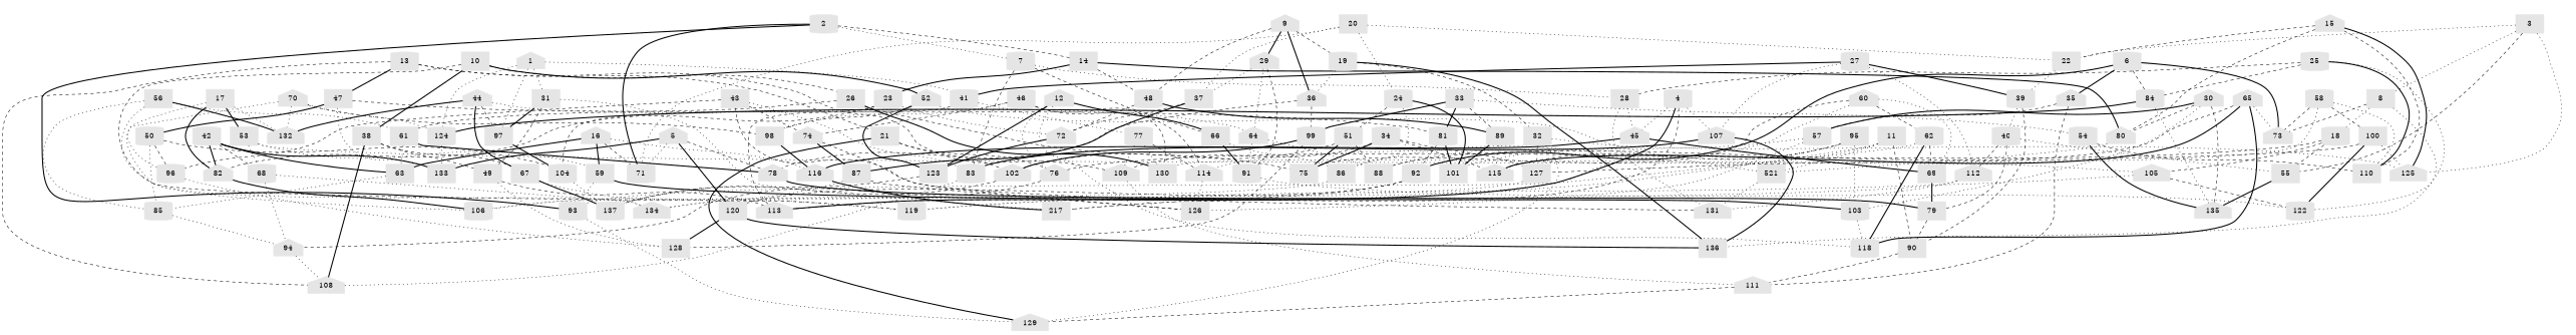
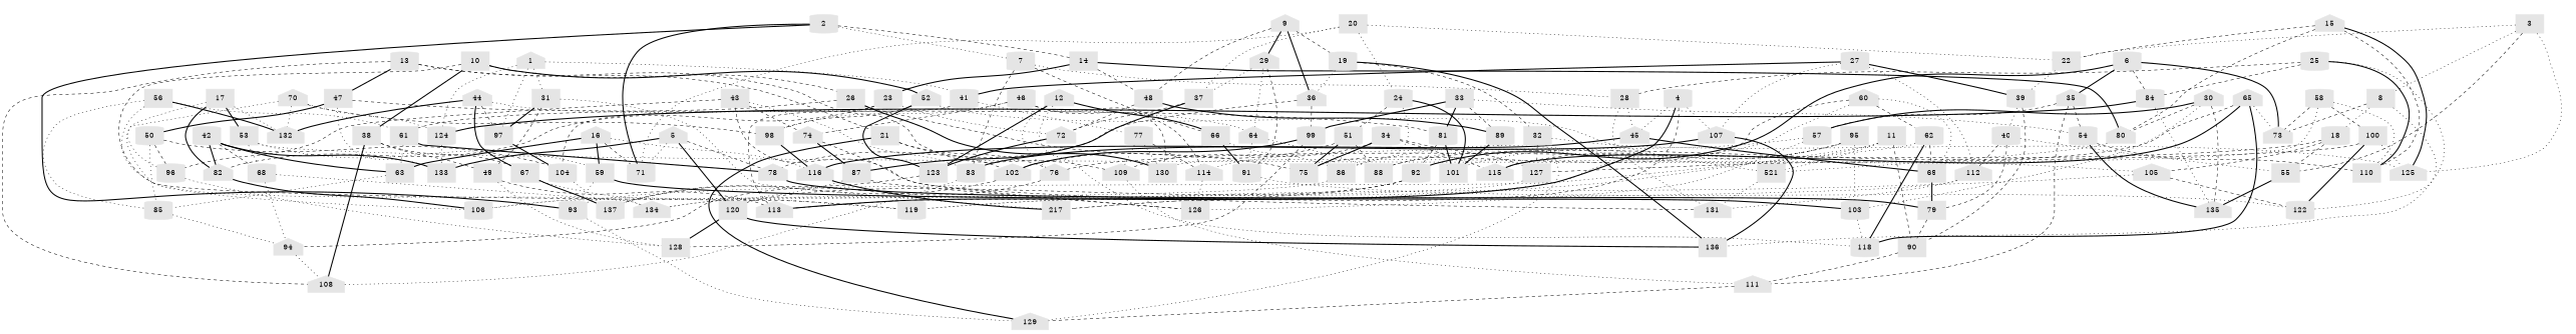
  graph {
    node [color=gray90 shape=box style=filled]
    edge [style=dotted]
    1 [shape=house]
    31
    41 [shape=cylinder]
    97
    124 [shape=cylinder]
    n6 [label=217]
    49
    77 [shape=cylinder]
    104 [shape=cylinder]
    133
    2 [shape=cylinder]
    7 [shape=cylinder]
    14
    71 [shape=cylinder]
    93 [shape=cylinder]
    28
    66
    83 [shape=cylinder]
    48 [shape=cylinder]
    23 [shape=cylinder]
    80 [shape=house]
    129 [shape=house]
    3
    8
    22
    55
    125 [shape=house]
    73 [shape=house]
    18 [shape=cylinder]
    136
    39 [shape=cylinder]
    135 [shape=house]
    4 [shape=cylinder]
    45 [shape=house]
    107 [shape=house]
    113 [shape=house]
    69
    116 [shape=house]
    5 [shape=house]
    78 [shape=house]
    120
    79
    128
    6 [shape=cylinder]
    35 [shape=house]
    84 [shape=cylinder]
    92 [shape=cylinder]
    57 [shape=cylinder]
    54 [shape=cylinder]
    111 [shape=house]
    131 [shape=house]
    86
    91 [shape=cylinder]
    108 [shape=house]
    76 [shape=house]
    105 [shape=house]
    9 [shape=house]
    19 [shape=cylinder]
    29 [shape=house]
    36 [shape=house]
    32
    37
    64 [shape=house]
    99 [shape=cylinder]
    72 [shape=house]
    89 [shape=cylinder]
    10
    26
    38
    52 [shape=house]
    119 [shape=cylinder]
    61
    75
    130
    67
    n76 [label=521]
    123
    98
    11
    90
    106 [shape=cylinder]
    12 [shape=house]
    118 [shape=cylinder]
    94 [shape=house]
    137 [shape=cylinder]
    13 [shape=cylinder]
    21
    47
    109 [shape=house]
    102 [shape=house]
    81 [shape=cylinder]
    50 [shape=cylinder]
    82 [shape=house]
    15 [shape=house]
    110
    16 [shape=house]
    59
    63
    103 [shape=cylinder]
    85 [shape=cylinder]
    17
    53
    96 [shape=cylinder]
    132 [shape=house]
    68 [shape=cylinder]
    122 [shape=cylinder]
    127
    20
    24 [shape=cylinder]
    51 [shape=cylinder]
    101
    87
    40 [shape=cylinder]
    88
    25 [shape=cylinder]
    27 [shape=cylinder]
    112 [shape=house]
    30 [shape=house]
    114 [shape=house]
    126
    134 [shape=house]
    33
    115 [shape=house]
    34 [shape=cylinder]
    42 [shape=cylinder]
    43
    74 [shape=house]
    44 [shape=house]
    46 [shape=cylinder]
    56
    58 [shape=cylinder]
    100
    60 [shape=house]
    62 [shape=cylinder]
    65 [shape=house]
    70 [shape=house]
    95
    1 -- 31
    1 -- 41
    1 -- 97
    1 -- 124
    31 -- 97 [style=bold]
    31 -- n6
    31 -- 49 [style=dashed]
    41 -- 77
    41 -- 104 [style=dashed]
    97 -- 104 [style=bold]
    124 -- 133
    49 -- 113 [style=dashed]
    49 -- 128
    77 -- 130
    77 -- 109
    77 -- 114 [style=dashed]
    104 -- 137
    2 -- 7
    2 -- 14 [style=dashed]
    2 -- 71 [style=bold]
    2 -- 93 [style=bold]
    7 -- 28
    7 -- 66 [style=dashed]
    7 -- 83 [style=dashed]
    14 -- 48 [style=dashed]
    14 -- 23 [style=bold]
    14 -- 80 [style=bold]
    93 -- 129
    28 -- 45
    28 -- 131
    66 -- 86
    66 -- 91 [style=bold]
    83 -- 108
    48 -- 72 [style=dashed]
    48 -- 89 [style=bold]
    23 -- 113 [style=dashed]
    23 -- 72
    23 -- 82 [style=dashed]
    80 -- n76
    3 -- 8
    3 -- 22
    3 -- 55 [style=dashed]
    3 -- 125
    8 -- 73 [style=dashed]
    8 -- 18
    8 -- 136
    22 -- 39
    55 -- 135 [style=bold]
    18 -- 55 [style=dashed]
    18 -- 76 [style=dashed]
    18 -- 105 [style=dashed]
    39 -- 90 [style=dashed]
    39 -- 40
    4 -- n6 [style=dashed]
    4 -- 45
    4 -- 107
    4 -- 113 [style=bold]
    45 -- 83 [style=bold]
    45 -- 69 [style=bold]
    107 -- 136 [style=bold]
    107 -- 116 [style=bold]
    69 -- 79 [style=bold]
    116 -- n6 [style=bold]
    5 -- 133 [style=bold]
    5 -- 71
    5 -- 78 [style=dashed]
    5 -- 120 [style=bold]
    78 -- 79 [style=bold]
    120 -- 136 [style=bold]
    120 -- 128 [style=bold]
    79 -- 90 [style=dashed]
    6 -- 73 [style=bold]
    6 -- 35 [style=bold]
    6 -- 84 [style=dashed]
    6 -- 92 [style=bold]
    35 -- 57 [style=dashed]
+   35 -- 54 [style=dashed]
    35 -- 111 [style=dashed]
    84 -- 124 [style=bold]
    84 -- 135
    92 -- 113 [style=dashed]
    92 -- 120 [style=dashed]
    57 -- 114
    57 -- 126
    54 -- 135 [style=bold]
    54 -- 110 [style=dashed]
    111 -- 129 [style=dashed]
    86 -- 106
    91 -- 122
    76 -- 94 [style=dashed]
    105 -- 119
    105 -- 122 [style=dashed]
    9 -- 48 [style=dashed]
    9 -- 19 [style=dashed]
    9 -- 29 [style=bold]
    9 -- 36 [style=bold]
    19 -- 136 [style=bold]
    19 -- 36
    19 -- 32 [style=dashed]
    29 -- 91 [style=dashed]
    29 -- 37
    29 -- 64
    36 -- 78 [style=dashed]
    36 -- 99 [style=dashed]
    32 -- 129
    32 -- 125
    32 -- 127 [style=dashed]
    37 -- 72 [style=dashed]
    37 -- 87 [style=bold]
    64 -- 91
    64 -- 88
    99 -- 128 [style=dashed]
    99 -- 102 [style=bold]
    72 -- 123 [style=bold]
    89 -- 101 [style=bold]
    89 -- 115
    10 -- 26 [style=dashed]
    10 -- 38 [style=bold]
    10 -- 52 [style=bold]
    10 -- 119 [style=dashed]
    26 -- 61 [style=dashed]
    26 -- 75 [style=dashed]
    26 -- 130 [style=bold]
    38 -- 49 [style=dashed]
    38 -- 108 [style=bold]
    38 -- 67 [style=dashed]
    52 -- n76
    52 -- 123 [style=bold]
    52 -- 98 [style=dashed]
    61 -- 78 [style=bold]
    61 -- 63
    67 -- 119
    67 -- 137 [style=bold]
    n76 -- 131
    123 -- 137 [style=dashed]
    98 -- 116 [style=bold]
    11 -- 86
    11 -- 119
    11 -- n76
    11 -- 90 [style=dashed]
    90 -- 111 [style=dashed]
    12 -- 66 [style=bold]
    12 -- 76
    12 -- 123 [style=bold]
    12 -- 118
    94 -- 108
    13 -- 108 [style=dashed]
    13 -- 21 [style=dashed]
    13 -- 47 [style=bold]
    13 -- 109 [style=dashed]
    21 -- 129 [style=bold]
    21 -- 76 [style=dashed]
    21 -- 102 [style=dashed]
    47 -- 133
    47 -- 81 [style=dashed]
    47 -- 50 [style=bold]
    109 -- 111
    102 -- 137 [style=dashed]
    81 -- 92 [style=dashed]
    81 -- 101 [style=bold]
    50 -- 104 [style=dashed]
    50 -- 85
    50 -- 96 [style=dashed]
    82 -- 106 [style=bold]
    15 -- 80 [style=dashed]
    15 -- 22 [style=dashed]
    15 -- 125 [style=bold]
    15 -- 110 [style=dashed]
    16 -- 71 [style=dashed]
    16 -- 116
    16 -- 59 [style=bold]
    16 -- 63 [style=bold]
    59 -- 93
    59 -- 103 [style=bold]
    63 -- 85
    103 -- 118
    85 -- 94
    17 -- 82 [style=bold]
    17 -- 53 [style=bold]
    17 -- 96
    17 -- 132
    53 -- 105
    53 -- 59
    53 -- 68
    96 -- 128
    68 -- 94
    68 -- 134
    127 -- 134
    20 -- 71
    20 -- 22
    20 -- 37
    20 -- 24
    24 -- 86
    24 -- 51 [style=dashed]
    24 -- 101 [style=bold]
    51 -- 75 [style=bold]
    51 -- 102 [style=dashed]
    51 -- 88 [style=dashed]
    87 -- 106
    87 -- 126 [style=dashed]
    40 -- 55
    40 -- 79 [style=dashed]
    40 -- 112 [style=dashed]
    25 -- 28 [style=dashed]
    25 -- 84 [style=dashed]
    25 -- 110 [style=bold]
    25 -- 122
    27 -- 41 [style=bold]
    27 -- 39 [style=bold]
    27 -- 107
    27 -- 112
    112 -- n6
    112 -- 131
    30 -- 80 [style=dashed]
    30 -- 135 [style=dashed]
    30 -- 57 [style=bold]
    30 -- 103
    114 -- 126
    33 -- 54
    33 -- 99 [style=bold]
    33 -- 89 [style=dashed]
    33 -- 81 [style=bold]
    34 -- 75 [style=bold]
    34 -- 109 [style=dashed]
    34 -- 127 [style=dashed]
    34 -- 115 [style=dashed]
    42 -- 133 [style=bold]
    42 -- 82 [style=bold]
    42 -- 63 [style=bold]
    42 -- 68 [style=dashed]
    43 -- 83
    43 -- 131 [style=dashed]
    43 -- 96 [style=dashed]
    43 -- 74 [style=dashed]
    74 -- 87 [style=bold]
    74 -- 126 [style=dashed]
    44 -- 97 [style=dashed]
    44 -- 64
    44 -- 67 [style=bold]
    44 -- 132 [style=bold]
    46 -- 130 [style=dashed]
    46 -- 98
    46 -- 114 [style=dashed]
    46 -- 74 [style=dashed]
    56 -- 61
    56 -- 85
    56 -- 132 [style=bold]
    56 -- 134
    58 -- 73 [style=dashed]
    58 -- 130
    58 -- 110
    58 -- 100 [style=dashed]
    100 -- 125
    100 -- 122 [style=bold]
    100 -- 127 [style=dashed]
    60 -- 69
    60 -- 75 [style=dashed]
    60 -- 88
    60 -- 62 [style=dashed]
    62 -- 93
    62 -- 69 [style=dashed]
    62 -- 118 [style=bold]
    65 -- 73
    65 -- 118 [style=bold]
    65 -- 88 [style=dashed]
    65 -- 115 [style=bold]
    70 -- 124
    70 -- 98 [style=dashed]
    70 -- 106
    70 -- 132
    95 -- 103
    95 -- 101
    95 -- 134
    95 -- 115 [style=dashed]
  }
